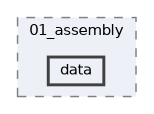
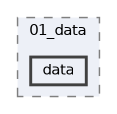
  digraph {
    compound=true
    n1 [color=grey25 fillcolor="#edf0f7" fontname=Helvetica fontsize=10 height=0.2 label=data shape=box style="filled,bold" width=0.4]
    subgraph cluster_1 {
      bgcolor="#edf0f7"
      fontname=Helvetica
      fontsize=10
-     label="01_assembly"
+     label="01_data"
      pencolor=grey50
      style="filled,dashed"
      n1
    }
  }
